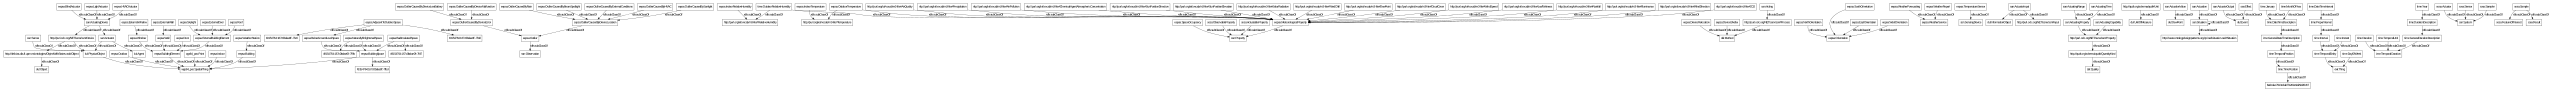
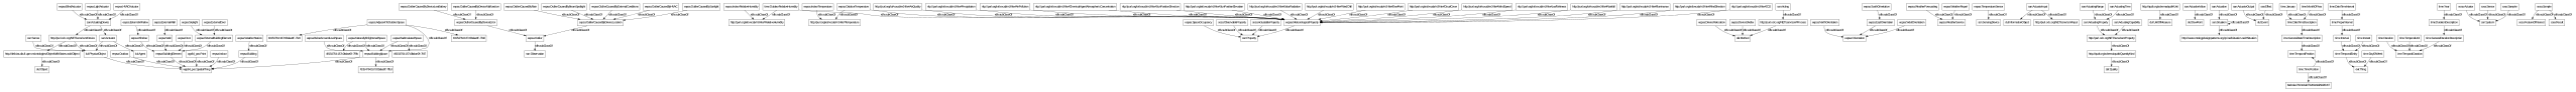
  digraph {
    fontname="Liberation Sans"
    rankdir=TB
    node [color=black fontname="Liberation Sans" shape=rectangle]
    edge [fontname="Liberation Sans"]
    "ssn:Sensor"
    "dul:PhysicalObject"
    "wgs84_pos:SpatialThing"
    "eepsa:BlindActuator"
    "san:ActuatingDevice"
    "san:Actuator"
    "http://purl.oclc.org/NET/ssnx/ssn#Device"
    "eepsa:Window"
    "eepsa:BuildingElement"
    "eepsa:ExternalWall"
    "eepsa:Wall"
    "eepsa:LightActuator"
    "eepsa:OutlierCausedByHVAC"
    "eepsa:OutlierCausedByDeviceLocation"
    "eepsa:Outlier"
    n16 [label="time:OutdoorRelativeHumidity"]
    "eepsa:MeteorologicalProperty"
    "http://purl.org/iot/vocab/m3-lite#RelativeHumidity"
    "ssn:Property"
    "eepsa:DeviceRelocation"
    "dul:Method"
    "eepsa:OutlierCausedBySunlight"
    "eepsa:Door"
    "eepsa:Outdoor"
    "eepsa:IndoorTemperature"
    "http://purl.org/iot/vocab/m3-lite#Temperature"
    "eepsa:Building"
    "eepsa:SpaceOccupancy"
    "eepsa:OutlierCausedByDeviceLowBattery"
    "eepsa:OutlierCausedByDeviceError"
    "eepsa:NorthOrientation"
    "eepsa:Orientation"
    "eepsa:WeatherForecasting"
    "eepsa:WeatherService"
    "eepsa:OutlierCausedByDeviceMalfunction"
    "eepsa:TemperatureSensor"
    "ssn:SensingDevice"
    "eepsa:EastOrientation"
    "eepsa:ExternalWindow"
    "eepsa:SouthOrientation"
    "eepsa:BelowGroundLevelSpace"
    "eepsa:BuildingSpace"
    "49154764:167c0bdae0f:-7fbd"
    "ssn:Observation"
    "eepsa:AdjacentToOutdoorSpace"
    "49154764:167c0bdae0f:-7fdd"
    "49154764:167c0bdae0f:-7fe6"
    "eepsa:ExternalBuildingElement"
    "eepsa:OutdoorTemperature"
    "eepsa:IndoorRelativeHumidity"
    "eepsa:NaturallyEnlightenedSpace"
    "49154764:167c0bdae0f:-7f9b"
    "eepsa:OutlierCausedByRain"
    "eepsa:Skylight"
    "eepsa:BadInsulatedSpace"
    "49154764:167c0bdae0f:-7fd7"
    "eepsa:WeatherStation"
    "eepsa:OutlierCausedByBeamSpotlight"
    "eepsa:DeviceShelter"
    "eepsa:HVACActuator"
    "eepsa:OutlierCausedByExternalConditions"
    "eepsa:WeatherReport"
    "eepsa:ExternalDoor"
    "eepsa:WestOrientation"
    "wgs84_pos:Point"
    "eepsa:Indoor"
-   "eepsa:Roof"
    "san:ActuatorInput"
    "dul:InformationObject"
    "http://purl.oclc.org/NET/ssnx/ssn#Input"
    "san:ActuatingRange"
    "san:ActuatingProperty"
    "http://purl.oclc.org/NET/ssnx/ssn#Property"
    "http://qudt.org/schema/qudt#QuantityKind"
    "dul:Quality"
    "http://qudt.org/schema/qudt#Unit"
    "dul:UnitOfMeasure"
    n78 [label="dul:DewPoint"]
    "san:ActuationValue"
    "dul:Agent"
    "http://delicias.dia.fi.upm.es/ontologies/ObjectWithStates.owl#Object"
    "san:Situation"
    "http://www.ontologydesignpatterns.org/cp/owl/situation.owl#Situation"
    "san:ActuatorOutput"
    "dul:Event"
    "san:ActuatingCapability"
    "dul:Object"
    "san:Actuation"
    "http://purl.oclc.org/NET/ssnx/ssn#Process"
    "san:ActuatingTime"
    "san:Acting"
    "san:Effect"
    "time:GeneralDateTimeDescription"
    "time:TemporalPosition"
    "time:DateTimeInterval"
    "time:ProperInterval"
    "time:Interval"
    "time:DurationDescription"
    "time:GeneralDurationDescription"
    "time:TemporalDuration"
    "time:Duration"
    "time:January"
    "time:DateTimeDescription"
    "time:TemporalEntity"
    "time:TimePosition"
    "8a0cdac7913cdab7f1282e9d29d20c67"
    "owl:Thing"
    "time:Year"
    "time:MonthOfYear"
    "time:TemporalUnit"
    "time:Instant"
    "time:DayOfWeek"
    "sosa:ObservableProperty"
    "sosa:ActuatableProperty"
    "sosa:Actuator"
    "ssn:System"
    "sosa:Sample"
    "sosa:FeatureOfInterest"
    "sosa:Result"
    "sosa:Sensor"
    "sosa:Sampler"
    "http://purl.org/iot/vocab/m3-lite#WindSpeed"
    "http://purl.org/iot/vocab/m3-lite#LeafWetness"
    "http://purl.org/iot/vocab/m3-lite#Rainfall"
    "http://purl.org/iot/vocab/m3-lite#Illuminance"
    "http://purl.org/iot/vocab/m3-lite#WindDirection"
    "http://purl.org/iot/vocab/m3-lite#CO2"
    "http://purl.org/iot/vocab/m3-lite#AirQuality"
    "http://purl.org/iot/vocab/m3-lite#Precipitation"
    "http://purl.org/iot/vocab/m3-lite#AirPollution"
    "http://purl.org/iot/vocab/m3-lite#ChemicalAgentAtmosphericConcentration"
    "http://purl.org/iot/vocab/m3-lite#SunPositionDirection"
    "http://purl.org/iot/vocab/m3-lite#SunPositionElevation"
    "http://purl.org/iot/vocab/m3-lite#SolarRadiation"
    "http://purl.org/iot/vocab/m3-lite#WindChill"
    "http://purl.org/iot/vocab/m3-lite#DewPoint"
    "http://purl.org/iot/vocab/m3-lite#CloudCover"
    "ssn:Sensor" -> "dul:PhysicalObject" [label="rdfs:subClassOf"]
    "dul:PhysicalObject" -> "wgs84_pos:SpatialThing" [label="rdfs:subClassOf"]
    "eepsa:BlindActuator" -> "san:ActuatingDevice" [label="rdfs:subClassOf"]
    "san:ActuatingDevice" -> "san:Actuator" [label="rdfs:subClassOf"]
    "san:ActuatingDevice" -> "http://purl.oclc.org/NET/ssnx/ssn#Device" [label="rdfs:subClassOf"]
    "san:Actuator" -> "dul:PhysicalObject" [label="rdfs:subClassOf"]
    "san:Actuator" -> "dul:Agent" [label="rdfs:subClassOf"]
    "http://purl.oclc.org/NET/ssnx/ssn#Device" -> "dul:PhysicalObject" [label="rdfs:subClassOf"]
    "http://purl.oclc.org/NET/ssnx/ssn#Device" -> "http://delicias.dia.fi.upm.es/ontologies/ObjectWithStates.owl#Object" [label="rdfs:subClassOf"]
    "eepsa:Window" -> "eepsa:BuildingElement" [label="rdfs:subClassOf"]
    "eepsa:BuildingElement" -> "wgs84_pos:SpatialThing" [label="rdfs:subClassOf"]
    "eepsa:ExternalWall" -> "eepsa:Wall" [label="rdfs:subClassOf"]
    "eepsa:Wall" -> "eepsa:BuildingElement" [label="rdfs:subClassOf"]
    "eepsa:LightActuator" -> "san:ActuatingDevice" [label="rdfs:subClassOf"]
    "eepsa:OutlierCausedByHVAC" -> "eepsa:OutlierCausedByDeviceLocation" [label="rdfs:subClassOf"]
    "eepsa:OutlierCausedByDeviceLocation" -> "eepsa:Outlier" [label="rdfs:subClassOf"]
    "eepsa:Outlier" -> "ssn:Observation" [label="rdfs:subClassOf"]
    n16 -> "eepsa:MeteorologicalProperty" [label="rdfs:subClassOf"]
    n16 -> "http://purl.org/iot/vocab/m3-lite#RelativeHumidity" [label="rdfs:subClassOf"]
    "eepsa:MeteorologicalProperty" -> "ssn:Property" [label="rdfs:subClassOf"]
    "eepsa:DeviceRelocation" -> "dul:Method" [label="rdfs:subClassOf"]
    "eepsa:OutlierCausedBySunlight" -> "eepsa:OutlierCausedByDeviceLocation" [label="rdfs:subClassOf"]
    "eepsa:Door" -> "eepsa:BuildingElement" [label="rdfs:subClassOf"]
    "eepsa:Outdoor" -> "wgs84_pos:SpatialThing" [label="rdfs:subClassOf"]
    "eepsa:IndoorTemperature" -> "http://purl.org/iot/vocab/m3-lite#Temperature" [label="rdfs:subClassOf"]
    "eepsa:Building" -> "wgs84_pos:SpatialThing" [label="rdfs:subClassOf"]
    "eepsa:SpaceOccupancy" -> "ssn:Property" [label="rdfs:subClassOf"]
    "eepsa:OutlierCausedByDeviceLowBattery" -> "eepsa:OutlierCausedByDeviceError" [label="rdfs:subClassOf"]
    "eepsa:OutlierCausedByDeviceError" -> "eepsa:Outlier" [label="rdfs:subClassOf"]
    "eepsa:NorthOrientation" -> "eepsa:Orientation" [label="rdfs:subClassOf"]
    "eepsa:WeatherForecasting" -> "eepsa:WeatherService" [label="rdfs:subClassOf"]
    "eepsa:OutlierCausedByDeviceMalfunction" -> "eepsa:OutlierCausedByDeviceError" [label="rdfs:subClassOf"]
    "eepsa:TemperatureSensor" -> "ssn:SensingDevice" [label="rdfs:subClassOf"]
    "eepsa:EastOrientation" -> "eepsa:Orientation" [label="rdfs:subClassOf"]
    "eepsa:ExternalWindow" -> "eepsa:Window" [label="rdfs:subClassOf"]
-   "eepsa:SouthOrientation" -> "eepsa:Orientation" [label="rdfs:subClassOf"]
+   "eepsa:SouthOrientation" -> "eepsa:EastOrientation" [label="rdfs:subClassOf"]
    "eepsa:BelowGroundLevelSpace" -> "eepsa:BuildingSpace" [label="rdfs:subClassOf"]
    "eepsa:BuildingSpace" -> "wgs84_pos:SpatialThing" [label="rdfs:subClassOf"]
    "eepsa:BuildingSpace" -> "49154764:167c0bdae0f:-7fbd" [label="rdfs:subClassOf"]
-   "eepsa:AdjacentToOutdoorSpace" -> "eepsa:BelowGroundLevelSpace" [label="rdfs:subClassOf"]
+   "eepsa:AdjacentToOutdoorSpace" -> "eepsa:BuildingSpace" [label="rdfs:subClassOf"]
    "eepsa:AdjacentToOutdoorSpace" -> "49154764:167c0bdae0f:-7fdd" [label="rdfs:subClassOf"]
    "eepsa:AdjacentToOutdoorSpace" -> "49154764:167c0bdae0f:-7fe6" [label="rdfs:subClassOf"]
    "eepsa:ExternalBuildingElement" -> "eepsa:BuildingElement" [label="rdfs:subClassOf"]
    "eepsa:OutdoorTemperature" -> "eepsa:MeteorologicalProperty" [label="rdfs:subClassOf"]
    "eepsa:OutdoorTemperature" -> "http://purl.org/iot/vocab/m3-lite#Temperature" [label="rdfs:subClassOf"]
    "eepsa:IndoorRelativeHumidity" -> "http://purl.org/iot/vocab/m3-lite#RelativeHumidity" [label="rdfs:subClassOf"]
    "eepsa:NaturallyEnlightenedSpace" -> "eepsa:BuildingSpace" [label="rdfs:subClassOf"]
    "eepsa:NaturallyEnlightenedSpace" -> "49154764:167c0bdae0f:-7f9b" [label="rdfs:subClassOf"]
    "eepsa:OutlierCausedByRain" -> "eepsa:OutlierCausedByDeviceLocation" [label="rdfs:subClassOf"]
    "eepsa:Skylight" -> "eepsa:ExternalBuildingElement" [label="rdfs:subClassOf"]
    "eepsa:BadInsulatedSpace" -> "eepsa:BuildingSpace" [label="rdfs:subClassOf"]
    "eepsa:BadInsulatedSpace" -> "49154764:167c0bdae0f:-7fd7" [label="rdfs:subClassOf"]
    "eepsa:WeatherStation" -> "eepsa:Building" [label="rdfs:subClassOf"]
    "eepsa:OutlierCausedByBeamSpotlight" -> "eepsa:OutlierCausedByDeviceLocation" [label="rdfs:subClassOf"]
    "eepsa:DeviceShelter" -> "dul:Method" [label="rdfs:subClassOf"]
    "eepsa:HVACActuator" -> "san:ActuatingDevice" [label="rdfs:subClassOf"]
    "eepsa:OutlierCausedByExternalConditions" -> "eepsa:OutlierCausedByDeviceLocation" [label="rdfs:subClassOf"]
    "eepsa:WeatherReport" -> "eepsa:WeatherService" [label="rdfs:subClassOf"]
    "eepsa:ExternalDoor" -> "eepsa:ExternalBuildingElement" [label="rdfs:subClassOf"]
    "eepsa:WestOrientation" -> "eepsa:Orientation" [label="rdfs:subClassOf"]
    "wgs84_pos:Point" -> "wgs84_pos:SpatialThing" [label="rdfs:subClassOf"]
    "eepsa:Indoor" -> "wgs84_pos:SpatialThing" [label="rdfs:subClassOf"]
-   "eepsa:Roof" -> "eepsa:ExternalBuildingElement" [label="rdfs:subClassOf"]
    "san:ActuatorInput" -> "dul:InformationObject" [label="rdfs:subClassOf"]
    "san:ActuatorInput" -> "http://purl.oclc.org/NET/ssnx/ssn#Input" [label="rdfs:subClassOf"]
    "san:ActuatingRange" -> "san:ActuatingProperty" [label="rdfs:subClassOf"]
    "san:ActuatingProperty" -> "http://purl.oclc.org/NET/ssnx/ssn#Property" [label="rdfs:subClassOf"]
    "http://purl.oclc.org/NET/ssnx/ssn#Property" -> "http://qudt.org/schema/qudt#QuantityKind" [label="rdfs:subClassOf"]
    "http://qudt.org/schema/qudt#QuantityKind" -> "dul:Quality" [label="rdfs:subClassOf"]
    "http://qudt.org/schema/qudt#Unit" -> "dul:UnitOfMeasure" [label="rdfs:subClassOf"]
    "san:ActuationValue" -> n78 [label="rdfs:subClassOf"]
    "http://delicias.dia.fi.upm.es/ontologies/ObjectWithStates.owl#Object" -> "dul:Object" [label="rdfs:subClassOf"]
    "san:Situation" -> "san:Situation" [label="rdfs:subClassOf"]
    "san:Situation" -> "http://www.ontologydesignpatterns.org/cp/owl/situation.owl#Situation" [label="rdfs:subClassOf"]
    "san:ActuatorOutput" -> "dul:Event" [label="rdfs:subClassOf"]
    "san:ActuatingCapability" -> "http://purl.oclc.org/NET/ssnx/ssn#Property" [label="rdfs:subClassOf"]
    "san:Actuation" -> "san:Situation" [label="rdfs:subClassOf"]
    "http://purl.oclc.org/NET/ssnx/ssn#Process" -> "dul:Method" [label="rdfs:subClassOf"]
    "san:ActuatingTime" -> "san:ActuatingProperty" [label="rdfs:subClassOf"]
    "san:Acting" -> "http://purl.oclc.org/NET/ssnx/ssn#Process" [label="rdfs:subClassOf"]
    "san:Effect" -> "dul:Event" [label="rdfs:subClassOf"]
    "time:GeneralDateTimeDescription" -> "time:TemporalPosition" [label="rdfs:subClassOf"]
    "time:DateTimeInterval" -> "time:ProperInterval" [label="rdfs:subClassOf"]
    "time:ProperInterval" -> "time:Interval" [label="rdfs:subClassOf"]
    "time:Interval" -> "time:TemporalEntity" [label="rdfs:subClassOf"]
    "time:DurationDescription" -> "time:GeneralDurationDescription" [label="rdfs:subClassOf"]
    "time:GeneralDurationDescription" -> "time:TemporalDuration" [label="rdfs:subClassOf"]
    "time:Duration" -> "time:TemporalDuration" [label="rdfs:subClassOf"]
    "time:January" -> "time:DateTimeDescription" [label="rdfs:subClassOf"]
    "time:DateTimeDescription" -> "time:GeneralDateTimeDescription" [label="rdfs:subClassOf"]
    "time:TemporalEntity" -> "owl:Thing" [label="rdfs:subClassOf"]
-   "time:TemporalPosition" -> "time:TimePosition" [label="rdfs:subClassOf"]
+   "time:TimePosition" -> "time:TemporalPosition" [label="rdfs:subClassOf"]
    "time:TimePosition" -> "8a0cdac7913cdab7f1282e9d29d20c67" [label="rdfs:subClassOf"]
    "time:Year" -> "time:DurationDescription" [label="rdfs:subClassOf"]
    "time:MonthOfYear" -> "time:DateTimeDescription" [label="rdfs:subClassOf"]
    "time:TemporalUnit" -> "time:TemporalDuration" [label="rdfs:subClassOf"]
    "time:Instant" -> "time:TemporalEntity" [label="rdfs:subClassOf"]
    "time:DayOfWeek" -> "owl:Thing" [label="rdfs:subClassOf"]
    "sosa:ObservableProperty" -> "ssn:Property" [label="rdfs:subClassOf"]
    "sosa:ActuatableProperty" -> "ssn:Property" [label="rdfs:subClassOf"]
    "sosa:Actuator" -> "ssn:System" [label="rdfs:subClassOf"]
    "sosa:Sample" -> "sosa:FeatureOfInterest" [label="rdfs:subClassOf"]
    "sosa:Sample" -> "sosa:Result" [label="rdfs:subClassOf"]
    "sosa:Sensor" -> "ssn:System" [label="rdfs:subClassOf"]
    "sosa:Sampler" -> "ssn:System" [label="rdfs:subClassOf"]
    "http://purl.org/iot/vocab/m3-lite#WindSpeed" -> "eepsa:MeteorologicalProperty" [label="rdfs:subClassOf"]
    "http://purl.org/iot/vocab/m3-lite#LeafWetness" -> "eepsa:MeteorologicalProperty" [label="rdfs:subClassOf"]
    "http://purl.org/iot/vocab/m3-lite#Rainfall" -> "eepsa:MeteorologicalProperty" [label="rdfs:subClassOf"]
    "http://purl.org/iot/vocab/m3-lite#Illuminance" -> "eepsa:MeteorologicalProperty" [label="rdfs:subClassOf"]
    "http://purl.org/iot/vocab/m3-lite#WindDirection" -> "eepsa:MeteorologicalProperty" [label="rdfs:subClassOf"]
    "http://purl.org/iot/vocab/m3-lite#CO2" -> "eepsa:MeteorologicalProperty" [label="rdfs:subClassOf"]
    "http://purl.org/iot/vocab/m3-lite#AirQuality" -> "eepsa:MeteorologicalProperty" [label="rdfs:subClassOf"]
    "http://purl.org/iot/vocab/m3-lite#Precipitation" -> "eepsa:MeteorologicalProperty" [label="rdfs:subClassOf"]
    "http://purl.org/iot/vocab/m3-lite#AirPollution" -> "eepsa:MeteorologicalProperty" [label="rdfs:subClassOf"]
    "http://purl.org/iot/vocab/m3-lite#ChemicalAgentAtmosphericConcentration" -> "eepsa:MeteorologicalProperty" [label="rdfs:subClassOf"]
    "http://purl.org/iot/vocab/m3-lite#SunPositionDirection" -> "eepsa:MeteorologicalProperty" [label="rdfs:subClassOf"]
    "http://purl.org/iot/vocab/m3-lite#SunPositionElevation" -> "eepsa:MeteorologicalProperty" [label="rdfs:subClassOf"]
    "http://purl.org/iot/vocab/m3-lite#SolarRadiation" -> "eepsa:MeteorologicalProperty" [label="rdfs:subClassOf"]
    "http://purl.org/iot/vocab/m3-lite#WindChill" -> "eepsa:MeteorologicalProperty" [label="rdfs:subClassOf"]
    "http://purl.org/iot/vocab/m3-lite#DewPoint" -> "eepsa:MeteorologicalProperty" [label="rdfs:subClassOf"]
    "http://purl.org/iot/vocab/m3-lite#CloudCover" -> "eepsa:MeteorologicalProperty" [label="rdfs:subClassOf"]
  }
